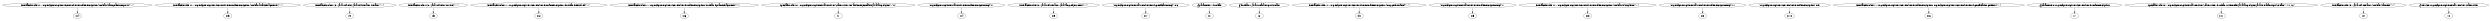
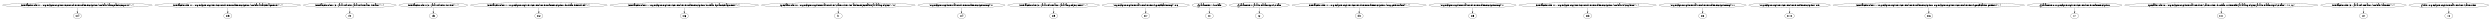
  digraph {
    n1 [label="interfaceinvoke r1.<org.eclipse.osgi.service.resolver.BundleDescription: boolean hasDynamicImports()>()"]
    n2 [label="$z4"]
    n3 [label="interfaceinvoke r1.<org.eclipse.osgi.service.resolver.BundleDescription: boolean attachFragments()>()"]
    n4 [label="$z5"]
    n5 [label="interfaceinvoke r13.<java.util.List: java.util.Iterator iterator()>()"]
    n6 [label=r9]
    n7 [label="interfaceinvoke r13.<java.util.List: int size()>()"]
    n8 [label="$i3"]
    n9 [label="interfaceinvoke r1.<org.eclipse.osgi.service.resolver.BundleDescription: boolean isResolved()>()"]
    n10 [label="$z2"]
    n11 [label="interfaceinvoke r1.<org.eclipse.osgi.service.resolver.BundleDescription: boolean dynamicFragments()>()"]
    n12 [label="$z6"]
    n13 [label="specialinvoke r0.<org.eclipse.osgi.internal.resolver.StateWriter: int addToObjectTable(java.lang.Object)>(r1)"]
    n14 [label=i1]
    n15 [label="(org.eclipse.osgi.internal.resolver.BundleDescriptionImpl) r1"]
    n16 [label="$r4"]
    n17 [label="interfaceinvoke r3.<java.util.Iterator: java.lang.Object next()>()"]
    n18 [label="$r9"]
    n19 [label="(org.eclipse.osgi.internal.resolver.HostSpecificationImpl) $r6"]
    n20 [label="$r7"]
    n21 [label="@parameter7: boolean"]
    n22 [label=z0]
-   n23 [label="@boolean1: java.io.DataOutputStream"]
+   n23 [label="@parameter1: java.io.DataOutputStream"]
    n24 [label=r2]
    n25 [label="interfaceinvoke r1.<org.eclipse.osgi.service.resolver.BundleDescription: long getBundleId()>()"]
    n26 [label="$l0"]
    n27 [label="(org.eclipse.osgi.internal.resolver.BundleDescriptionImpl) r1"]
    n28 [label="$r5"]
    n29 [label="interfaceinvoke r1.<org.eclipse.osgi.service.resolver.BundleDescription: boolean isSingleton()>()"]
    n30 [label="$z3"]
    n31 [label="(org.eclipse.osgi.internal.resolver.BundleDescriptionImpl) r1"]
    n32 [label="$r8"]
    n33 [label="(org.eclipse.osgi.service.resolver.BundleDescription) $r9"]
    n34 [label="$r10"]
    n35 [label="interfaceinvoke r1.<org.eclipse.osgi.service.resolver.BundleDescription: org.eclipse.osgi.service.resolver.HostSpecification getHost()>()"]
    n36 [label="$r6"]
    n37 [label="@parameter0: org.eclipse.osgi.service.resolver.BundleDescription"]
    n38 [label=r7]
    n39 [label="specialinvoke r0.<org.eclipse.osgi.internal.resolver.StateWriter: boolean writePrefix(java.lang.Object,java.io.DataOutputStream)>(r1, r2)"]
    n40 [label="$z1"]
    n41 [label="interfaceinvoke r3.<java.util.Iterator: boolean hasNext()>()"]
    n42 [label="$z7"]
-   n43 [label="@service: org.eclipse.osgi.internal.resolver.StateWriter"]
+   n43 [label="@this: org.eclipse.osgi.internal.resolver.StateWriter"]
    n44 [label=r0]
    n1 -> n2
    n3 -> n4
    n5 -> n6
    n7 -> n8
    n9 -> n10
    n11 -> n12
    n13 -> n14
    n15 -> n16
    n17 -> n18
    n19 -> n20
    n21 -> n22
    n23 -> n24
    n25 -> n26
    n27 -> n28
    n29 -> n30
    n31 -> n32
    n33 -> n34
    n35 -> n36
    n37 -> n38
    n39 -> n40
    n41 -> n42
    n43 -> n44
  }
